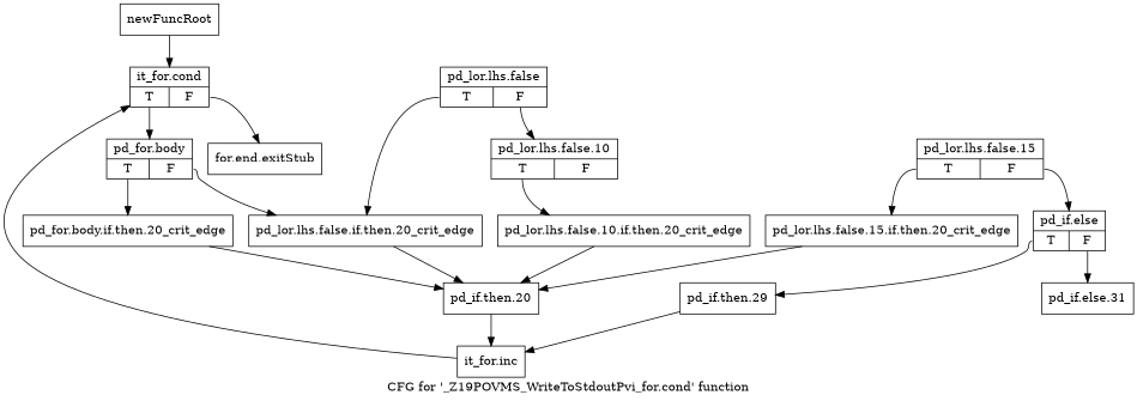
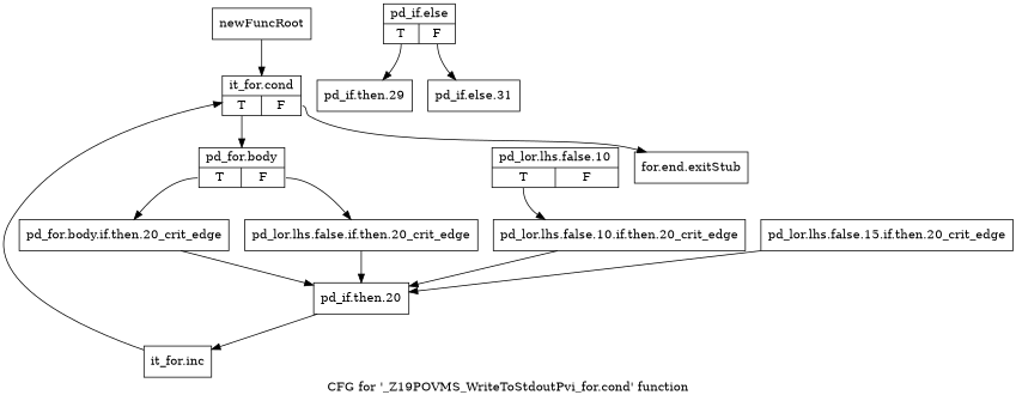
  digraph {
    label="CFG for '_Z19POVMS_WriteToStdoutPvi_for.cond' function"
    node [shape=record]
    n1 [label="{newFuncRoot}"]
    n2 [label="{it_for.cond|{<s0>T|<s1>F}}"]
    n3 [label="{for.end.exitStub}"]
    n4 [label="{pd_for.body|{<s0>T|<s1>F}}"]
    n5 [label="{pd_for.body.if.then.20_crit_edge}"]
    n6 [label="{pd_lor.lhs.false.if.then.20_crit_edge}"]
    n7 [label="{pd_if.then.20}"]
-   n8 [label="{pd_lor.lhs.false|{<s0>T|<s1>F}}"]
    n9 [label="{pd_lor.lhs.false.10|{<s0>T|<s1>F}}"]
    n10 [label="{it_for.inc}"]
    n11 [label="{pd_lor.lhs.false.10.if.then.20_crit_edge}"]
-   n12 [label="{pd_lor.lhs.false.15|{<s0>T|<s1>F}}"]
    n13 [label="{pd_lor.lhs.false.15.if.then.20_crit_edge}"]
    n14 [label="{pd_if.else|{<s0>T|<s1>F}}"]
    n15 [label="{pd_if.then.29}"]
    n16 [label="{pd_if.else.31}"]
    n1 -> n2
    n2 -> n3 [tailport=s1]
    n2 -> n4 [tailport=s0]
    n4 -> n5 [tailport=s0]
    n4 -> n6 [tailport=s1]
    n5 -> n7
    n6 -> n7
    n7 -> n10
-   n8 -> n6 [tailport=s0]
-   n8 -> n9 [tailport=s1]
    n9 -> n11 [tailport=s0]
    n10 -> n2
    n11 -> n7
-   n12 -> n13 [tailport=s0]
-   n12 -> n14 [tailport=s1]
    n13 -> n7
    n14 -> n15 [tailport=s0]
    n14 -> n16 [tailport=s1]
-   n15 -> n10
  }
